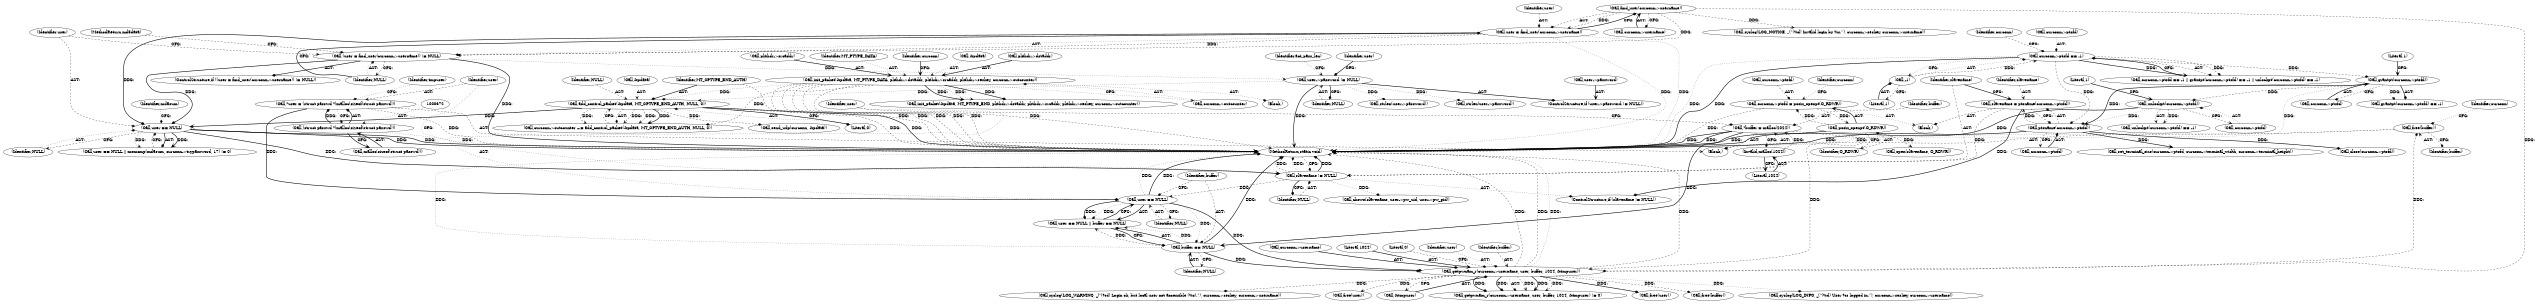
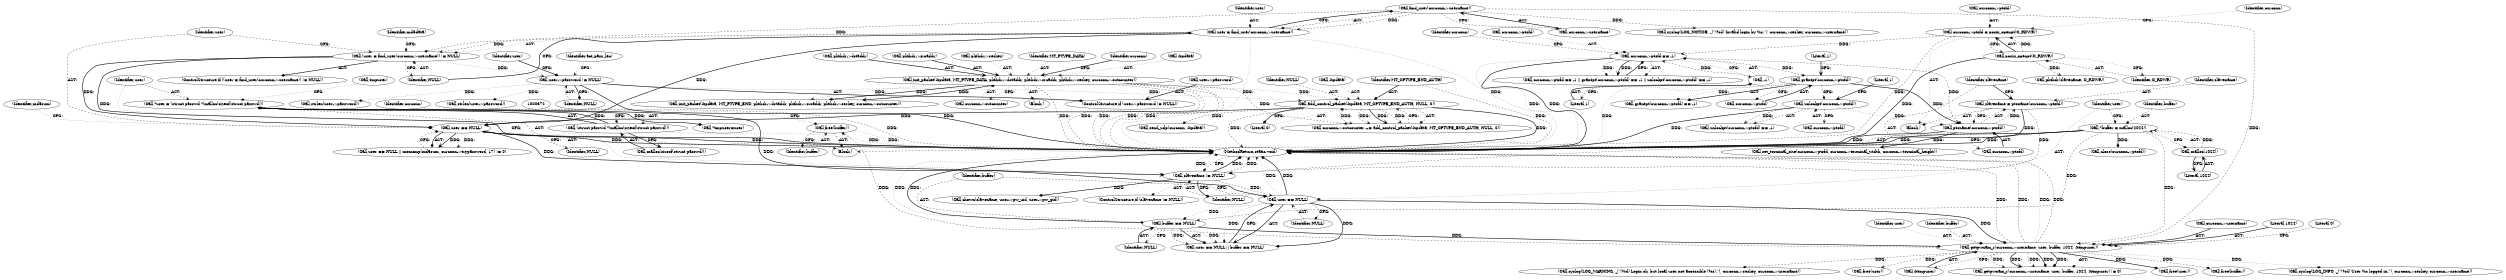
  digraph {
    fontname="DejaVu Serif"
    node [fontname="DejaVu Serif"]
    edge [arrowhead=diamond fontname="DejaVu Serif" style=dashed]
    n1 [label="(Call,free(buffer))"]
    n2 [label="(MethodReturn,static void)"]
    n3 [label="(Identifier,buffer)"]
    n4 [label="(Block,)"]
    n5 [label="(Call,slavename != NULL)"]
    n6 [label="(Call,getpwnam_r(curconn->username, user, buffer, 1024, &tmpuser))"]
    n7 [label="(Call,syslog(LOG_WARNING, _(\"(%d) Login ok, but local user not accessible (%s).\"), curconn->seskey, curconn->username))"]
    n8 [label="(Call,free(user))"]
    n9 [label="(Call,&tmpuser)"]
    n10 [label="(Call,getpwnam_r(curconn->username, user, buffer, 1024, &tmpuser) != 0)"]
    n11 [label="(Call,free(user))"]
    n12 [label="(Call,free(buffer))"]
    n13 [label="(Call,syslog(LOG_INFO, _(\"(%d) User %s logged in.\"), curconn->seskey, curconn->username))"]
    n14 [label="(Call,find_user(curconn->username))"]
    n15 [label="(Call,user = find_user(curconn->username))"]
    n16 [label="(Call,(user = find_user(curconn->username)) != NULL)"]
    n17 [label="(Call,curconn->username)"]
    n18 [label="(Call,syslog(LOG_NOTICE, _(\"(%d) Invalid login by %s.\"), curconn->seskey, curconn->username))"]
    n19 [label="(Call,user == NULL)"]
    n20 [label="(Call,user->password != NULL)"]
    n21 [label="(Identifier,NULL)"]
    n22 [label="(ControlStructure,if ((user = find_user(curconn->username)) != NULL))"]
    n23 [label="(Call,user == NULL)"]
    n24 [label="(Call,buffer == NULL)"]
    n25 [label="(Identifier,NULL)"]
    n26 [label="(Call,user == NULL || buffer == NULL)"]
    n27 [label="(Identifier,NULL)"]
    n28 [label="(Call,*user = (struct passwd *)malloc(sizeof(struct passwd)))"]
    n29 [label="(Call,(struct passwd *)malloc(sizeof(struct passwd)))"]
+   n30 [label="(Call,*tmpuser=user)"]
    n31 [label="(Call,malloc(sizeof(struct passwd)))"]
    n32 [label="(Call,chown(slavename, user->pw_uid, user->pw_gid))"]
    n33 [label="(ControlStructure,if (slavename != NULL))"]
    n34 [label="(Identifier,NULL)"]
    n35 [label="(Call,slavename = ptsname(curconn->ptsfd))"]
    n36 [label="(Call,ptsname(curconn->ptsfd))"]
    n37 [label="(Block,)"]
    n38 [label="(Call,close(curconn->ptsfd))"]
    n39 [label="(Call,curconn->ptsfd)"]
    n40 [label="(Call,set_terminal_size(curconn->ptsfd, curconn->terminal_width, curconn->terminal_height))"]
    n41 [label="(Call,grantpt(curconn->ptsfd))"]
    n42 [label="(Call,unlockpt(curconn->ptsfd))"]
    n43 [label="(Call,curconn->ptsfd)"]
    n44 [label="(Call,grantpt(curconn->ptsfd) == -1)"]
    n45 [label="(Call,unlockpt(curconn->ptsfd) == -1)"]
    n46 [label="(Call,curconn->ptsfd)"]
    n47 [label="(Call,curconn->ptsfd == -1)"]
    n48 [label="(Call,-1)"]
    n49 [label="(Call,curconn->ptsfd == -1 || grantpt(curconn->ptsfd) == -1 || unlockpt(curconn->ptsfd) == -1)"]
    n50 [label="(Literal,1)"]
    n51 [label="(Call,curconn->ptsfd = posix_openpt(O_RDWR))"]
    n52 [label="(Call,posix_openpt(O_RDWR))"]
-   n53 [label="(Call,open(slavename, O_RDWR))"]
+   n53 [label="(Call,pkthdr(slavename, O_RDWR))"]
    n54 [label="(Identifier,O_RDWR)"]
    n55 [label="(Identifier,NULL)"]
    n56 [label="(Call,user == NULL || memcmp(md5sum, curconn->trypassword, 17) != 0)"]
    n57 [label="(Call,add_control_packet(&pdata, MT_CPTYPE_END_AUTH, NULL, 0))"]
    n58 [label="(Literal,0)"]
    n59 [label="(Call,curconn->outcounter += add_control_packet(&pdata, MT_CPTYPE_END_AUTH, NULL, 0))"]
    n60 [label="(Call,send_udp(curconn, &pdata))"]
    n61 [label="(Call,init_packet(&pdata, MT_PTYPE_DATA, pkthdr->dstaddr, pkthdr->srcaddr, pkthdr->seskey, curconn->outcounter))"]
    n62 [label="(Call,init_packet(&pdata, MT_PTYPE_END, pkthdr->dstaddr, pkthdr->srcaddr, pkthdr->seskey, curconn->outcounter))"]
    n63 [label="(Call,curconn->outcounter)"]
    n64 [label="(Block,)"]
    n65 [label="(Identifier,NULL)"]
    n66 [label="(ControlStructure,if (user->password != NULL))"]
    n67 [label="(Call,strlen(user->password))"]
    n68 [label="(Call,strlen(user->password))"]
    n69 [label="(Call,*buffer = malloc(2024))"]
-   n70 [label="(Invalid,malloc(1024))"]
+   n70 [label="(Call,malloc(1024))"]
    n71 [label="(Literal,1024)"]
    n72 [label="(Identifier,user)"]
    n73 [label="(Identifier,curconn)"]
    n74 [label="(Identifier,md5sum)"]
    n75 [label="(Call,curconn->ptsfd)"]
    n76 [label="(Literal,1)"]
    n77 [label="(Call,pkthdr->srcaddr)"]
    n78 [label="(Literal,1)"]
    n79 [label="(Call,curconn->username)"]
    n80 [label="(Identifier,NULL)"]
    n81 [label="(Call,user->password)"]
    n82 [label="(Literal,1024)"]
    n83 [label="(Call,&pdata)"]
    n84 [label="(Identifier,user)"]
    n85 [label="(Identifier,user)"]
    n86 [label="(Identifier,user)"]
-   n87 [label="(MethodReturn,md5data)"]
+   n87 [label="(Identifier,md5data)"]
    n88 [label="(Call,curconn->ptsfd)"]
    n89 [label="(Identifier,user)"]
-   n90 [label="(Identifier,tmpuser)"]
+   n90 [label="(Call,tmpuser)"]
    n91 [label="(Identifier,act_pass_len)"]
    n92 [label="(Identifier,buffer)"]
+   n93 [label="(Call,pkthdr->seskey)"]
    n94 [label="(Literal,0)"]
    n95 [label="(Identifier,slavename)"]
    n96 [label="(Identifier,MT_PTYPE_DATA)"]
    n97 [label="(Identifier,user)"]
    n98 [label="(Identifier,buffer)"]
    n99 [label="(Identifier,buffer)"]
    n100 [label="(Identifier,curconn)"]
    n101 [label="(Call,&pdata)"]
    n102 [label="(Identifier,curconn)"]
    n103 [label="(Identifier,MT_CPTYPE_END_AUTH)"]
    n104 [label="(Identifier,curconn)"]
    n105 [label="(Identifier,slavename)"]
    n106 [label="(Call,pkthdr->dstaddr)"]
    1000372
    n1 -> n2 [label="DDG: " style=dotted]
    n1 -> n3 [label="CFG: "]
    n1 -> n4 [label="AST: "]
    n2 -> n5 [label="CFG: "]
    n3 -> n1 [arrowhead=vee label="AST: " style=dotted]
    n5 -> n2 [label="DDG: " style=bold]
    n5 -> n2 [label="DDG: "]
    n5 -> n2 [label="DDG: " style=dotted]
    n5 -> n23 [arrowhead=vee label="DDG: "]
-   n5 -> n32 [label="DDG: " style=dotted]
+   n5 -> n32 [label="DDG: " style=bold]
    n5 -> n33 [label="AST: " style=dotted]
    n5 -> n34 [label="CFG: " style=bold]
    n6 -> n1 [label="DDG: "]
    n6 -> n2 [arrowhead=vee label="DDG: "]
    n6 -> n2 [arrowhead=vee label="DDG: " style=dotted]
    n6 -> n2 [arrowhead=vee label="DDG: "]
    n6 -> n2 [arrowhead=vee label="DDG: "]
    n6 -> n7 [label="DDG: "]
    n6 -> n8 [arrowhead=vee label="DDG: "]
    n6 -> n9 [arrowhead=vee label="CFG: "]
    n6 -> n10 [label="AST: " style=dotted]
    n6 -> n10 [arrowhead=vee label="DDG: "]
    n6 -> n10 [arrowhead=vee label="DDG: " style=bold]
    n6 -> n10 [arrowhead=vee label="DDG: "]
    n6 -> n10 [label="DDG: " style=bold]
    n6 -> n10 [label="DDG: " style=bold]
    n6 -> n11 [label="DDG: " style=bold]
    n6 -> n12 [label="DDG: "]
    n6 -> n13 [label="DDG: " style=dotted]
    n9 -> n6 [label="AST: " style=bold]
    n14 -> n6 [label="DDG: "]
    n14 -> n15 [label="AST: "]
    n14 -> n15 [arrowhead=vee label="DDG: "]
    n14 -> n16 [label="DDG: "]
    n14 -> n17 [label="CFG: "]
    n14 -> n18 [arrowhead=vee label="DDG: "]
    n15 -> n2 [label="DDG: " style=dotted]
    n15 -> n2 [arrowhead=vee label="DDG: " style=dotted]
    n15 -> n14 [label="CFG: " style=bold]
    n15 -> n16 [label="AST: " style=dotted]
    n15 -> n16 [arrowhead=vee label="DDG: "]
    n15 -> n19 [label="DDG: " style=bold]
    n16 -> n2 [arrowhead=vee label="DDG: " style=bold]
    n16 -> n19 [label="DDG: " style=bold]
    n16 -> n20 [arrowhead=vee label="DDG: " style=dotted]
    n16 -> n21 [arrowhead=vee label="CFG: "]
    n16 -> n22 [label="AST: " style=bold]
    n17 -> n14 [arrowhead=vee label="AST: " style=bold]
    n19 -> n2 [arrowhead=vee label="DDG: " style=bold]
    n19 -> n2 [arrowhead=vee label="DDG: " style=bold]
    n19 -> n5 [arrowhead=vee label="DDG: " style=bold]
    n19 -> n55 [arrowhead=vee label="CFG: "]
    n19 -> n56 [label="AST: " style=bold]
    n19 -> n56 [arrowhead=vee label="DDG: " style=bold]
    n19 -> n56 [arrowhead=vee label="DDG: " style=dotted]
    n20 -> n2 [arrowhead=vee label="DDG: " style=bold]
    n20 -> n57 [arrowhead=vee label="DDG: " style=dotted]
    n20 -> n65 [label="CFG: " style=bold]
    n20 -> n66 [label="AST: " style=bold]
    n20 -> n67 [label="DDG: " style=dotted]
    n20 -> n68 [label="DDG: " style=dotted]
    n21 -> n15 [label="CFG: " style=bold]
    n21 -> n16 [label="AST: " style=dotted]
    n23 -> n2 [label="DDG: " style=bold]
    n23 -> n2 [arrowhead=vee label="DDG: " style=dotted]
    n23 -> n6 [label="DDG: " style=bold]
    n23 -> n24 [label="DDG: " style=dotted]
    n23 -> n25 [label="CFG: "]
    n23 -> n26 [arrowhead=vee label="AST: " style=bold]
    n23 -> n26 [label="DDG: " style=bold]
    n23 -> n26 [label="DDG: " style=dotted]
    n24 -> n2 [arrowhead=vee label="DDG: " style=bold]
    n24 -> n2 [label="DDG: " style=dotted]
    n24 -> n6 [label="DDG: " style=bold]
    n24 -> n26 [label="AST: " style=bold]
    n24 -> n26 [arrowhead=vee label="DDG: " style=dotted]
    n24 -> n26 [arrowhead=vee label="DDG: "]
    n24 -> n27 [arrowhead=vee label="CFG: "]
    n25 -> n23 [arrowhead=vee label="AST: "]
    n26 -> n23 [arrowhead=vee label="CFG: " style=bold]
-   n26 -> n24 [label="CFG: " style=bold]
    n27 -> n24 [arrowhead=vee label="AST: " style=bold]
    n28 -> n2 [label="DDG: "]
    n28 -> n4 [arrowhead=vee label="AST: "]
    n28 -> n23 [label="DDG: " style=bold]
    n28 -> n29 [label="CFG: " style=dotted]
+   n28 -> n30 [label="DDG: " style=bold]
    n29 -> n2 [arrowhead=vee label="DDG: " style=dotted]
    n29 -> n28 [label="AST: " style=bold]
    n29 -> n28 [label="DDG: " style=bold]
    n29 -> n31 [arrowhead=vee label="CFG: " style=bold]
    n31 -> n29 [arrowhead=vee label="AST: " style=bold]
    n34 -> n5 [label="AST: "]
-   n35 -> n33 [label="DDG: " style=bold]
+   n35 -> n2 [label="DDG: " style=bold]
    n35 -> n5 [arrowhead=vee label="DDG: "]
    n35 -> n36 [label="CFG: "]
    n35 -> n37 [label="AST: "]
    n36 -> n2 [arrowhead=vee label="DDG: " style=bold]
    n36 -> n35 [label="AST: "]
    n36 -> n35 [arrowhead=vee label="DDG: "]
-   n36 -> n38 [label="DDG: " style=bold]
+   n69 -> n38 [label="DDG: " style=bold]
    n36 -> n39 [arrowhead=vee label="CFG: "]
    n36 -> n40 [arrowhead=vee label="DDG: " style=bold]
    n39 -> n36 [label="AST: " style=bold]
    n41 -> n2 [label="DDG: " style=dotted]
    n41 -> n36 [arrowhead=vee label="DDG: " style=bold]
-   n41 -> n42 [label="DDG: "]
+   n41 -> n42 [label="CFG: "]
    n41 -> n43 [label="CFG: "]
    n41 -> n44 [label="AST: " style=bold]
    n41 -> n44 [label="DDG: " style=dotted]
    n42 -> n2 [arrowhead=vee label="DDG: " style=bold]
    n42 -> n36 [label="DDG: " style=dotted]
    n42 -> n45 [arrowhead=vee label="AST: "]
    n42 -> n45 [arrowhead=vee label="DDG: "]
    n42 -> n46 [arrowhead=vee label="CFG: "]
    n43 -> n41 [arrowhead=vee label="AST: " style=bold]
    n46 -> n42 [label="AST: " style=dotted]
    n47 -> n2 [label="DDG: " style=dotted]
    n47 -> n2 [arrowhead=vee label="DDG: " style=bold]
    n47 -> n36 [label="DDG: "]
    n47 -> n41 [label="DDG: "]
    n47 -> n48 [arrowhead=vee label="CFG: " style=dotted]
    n47 -> n49 [label="AST: "]
    n47 -> n49 [label="DDG: "]
    n47 -> n49 [arrowhead=vee label="DDG: " style=bold]
    n48 -> n47 [label="AST: " style=dotted]
    n48 -> n47 [arrowhead=vee label="DDG: "]
    n48 -> n50 [arrowhead=vee label="CFG: "]
    n49 -> n47 [label="CFG: " style=bold]
    n50 -> n48 [label="AST: " style=bold]
    n51 -> n2 [arrowhead=vee label="DDG: "]
    n51 -> n37 [arrowhead=vee label="AST: " style=dotted]
-   n51 -> n52 [arrowhead=vee label="DDG: "]
+   n51 -> n47 [arrowhead=vee label="DDG: "]
+   n51 -> n52 [arrowhead=vee label="CFG: "]
    n52 -> n2 [arrowhead=vee label="DDG: " style=bold]
    n52 -> n51 [arrowhead=vee label="AST: " style=bold]
    n52 -> n51 [label="DDG: "]
    n52 -> n53 [arrowhead=vee label="DDG: "]
-   n52 -> n54 [arrowhead=vee label="CFG: "]
+   n52 -> n54 [arrowhead=vee label="CFG: " style=dotted]
    n54 -> n52 [label="AST: "]
    n55 -> n19 [label="AST: " style=dotted]
    n56 -> n19 [label="CFG: "]
    n57 -> n2 [arrowhead=vee label="DDG: "]
    n57 -> n2 [label="DDG: " style=bold]
    n57 -> n19 [arrowhead=vee label="DDG: " style=bold]
    n57 -> n58 [label="CFG: " style=bold]
    n57 -> n59 [label="AST: "]
    n57 -> n59 [arrowhead=vee label="DDG: "]
    n57 -> n59 [arrowhead=vee label="DDG: "]
    n57 -> n59 [arrowhead=vee label="DDG: " style=bold]
    n57 -> n59 [arrowhead=vee label="DDG: "]
    n57 -> n60 [label="DDG: "]
    n58 -> n57 [label="AST: " style=dotted]
    n59 -> n57 [arrowhead=vee label="CFG: "]
    n61 -> n2 [arrowhead=vee label="DDG: "]
    n61 -> n2 [label="DDG: "]
    n61 -> n2 [arrowhead=vee label="DDG: "]
    n61 -> n2 [arrowhead=vee label="DDG: "]
    n61 -> n2 [arrowhead=vee label="DDG: "]
    n61 -> n57 [label="DDG: " style=dotted]
    n61 -> n59 [label="DDG: "]
    n61 -> n62 [label="DDG: " style=bold]
    n61 -> n62 [arrowhead=vee label="DDG: " style=bold]
    n61 -> n62 [arrowhead=vee label="DDG: " style=dotted]
    n61 -> n63 [arrowhead=vee label="CFG: " style=dotted]
    n61 -> n64 [label="AST: " style=dotted]
    n63 -> n61 [label="AST: " style=dotted]
    n65 -> n20 [arrowhead=vee label="AST: "]
    n69 -> n2 [label="DDG: " style=bold]
    n69 -> n2 [label="DDG: " style=bold]
    n69 -> n4 [arrowhead=vee label="AST: "]
    n69 -> n6 [arrowhead=vee label="DDG: "]
-   n69 -> n24 [arrowhead=vee label="DDG: " style=bold]
+   n69 -> n24 [arrowhead=vee label="DDG: "]
    n69 -> n70 [label="CFG: "]
    n70 -> n69 [arrowhead=vee label="AST: " style=dotted]
    n70 -> n69 [arrowhead=vee label="DDG: "]
    n70 -> n71 [arrowhead=vee label="CFG: " style=bold]
    n71 -> n70 [arrowhead=vee label="AST: " style=bold]
    n72 -> n20 [label="CFG: " style=bold]
    n73 -> n51 [arrowhead=vee label="CFG: " style=dotted]
    n74 -> n19 [label="CFG: " style=dotted]
    n75 -> n51 [label="AST: "]
    n76 -> n41 [arrowhead=vee label="CFG: " style=bold]
    n77 -> n61 [arrowhead=vee label="AST: " style=bold]
    n78 -> n42 [arrowhead=vee label="CFG: " style=bold]
    n79 -> n6 [label="AST: " style=bold]
    n80 -> n57 [arrowhead=vee label="AST: "]
    n81 -> n66 [arrowhead=vee label="AST: " style=bold]
    n82 -> n6 [arrowhead=vee label="AST: " style=bold]
    n83 -> n57 [arrowhead=vee label="AST: " style=dotted]
    n84 -> n23 [label="AST: " style=dotted]
    n84 -> n69 [label="CFG: "]
    n85 -> n5 [label="CFG: " style=dotted]
    n85 -> n28 [arrowhead=vee label="AST: "]
    n86 -> n16 [arrowhead=vee label="CFG: "]
    n86 -> n19 [label="AST: "]
    n87 -> n16 [label="CFG: "]
    n88 -> n47 [label="AST: " style=dotted]
    n89 -> n15 [label="AST: "]
    n90 -> n28 [label="CFG: " style=dotted]
    n91 -> n20 [arrowhead=vee label="CFG: " style=dotted]
    n92 -> n23 [label="CFG: "]
    n92 -> n24 [label="AST: "]
+   n93 -> n61 [arrowhead=vee label="AST: " style=dotted]
    n94 -> n6 [label="CFG: "]
    n95 -> n5 [arrowhead=vee label="AST: "]
    n95 -> n35 [arrowhead=vee label="CFG: " style=bold]
    n96 -> n61 [arrowhead=vee label="AST: " style=dotted]
    n97 -> n6 [label="AST: " style=dotted]
    n98 -> n69 [label="AST: "]
    n99 -> n6 [arrowhead=vee label="AST: "]
    n100 -> n61 [arrowhead=vee label="CFG: " style=bold]
    n101 -> n61 [arrowhead=vee label="AST: " style=dotted]
    n102 -> n47 [label="CFG: "]
    n103 -> n2 [arrowhead=vee label="DDG: "]
    n103 -> n57 [label="AST: " style=bold]
    n104 -> n1 [label="CFG: " style=dotted]
    n105 -> n35 [arrowhead=vee label="AST: "]
    n106 -> n61 [arrowhead=vee label="AST: " style=bold]
    1000372 -> n29 [arrowhead=vee label="AST: " style=dotted]
  }
